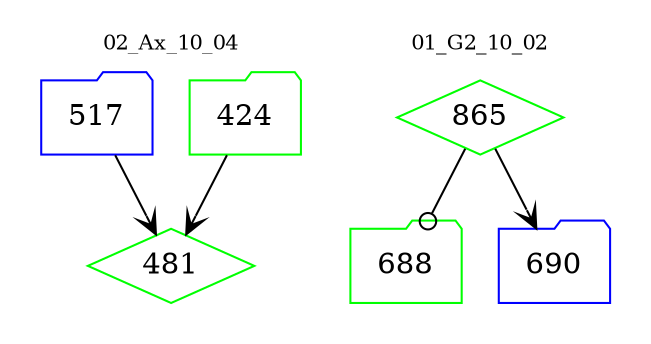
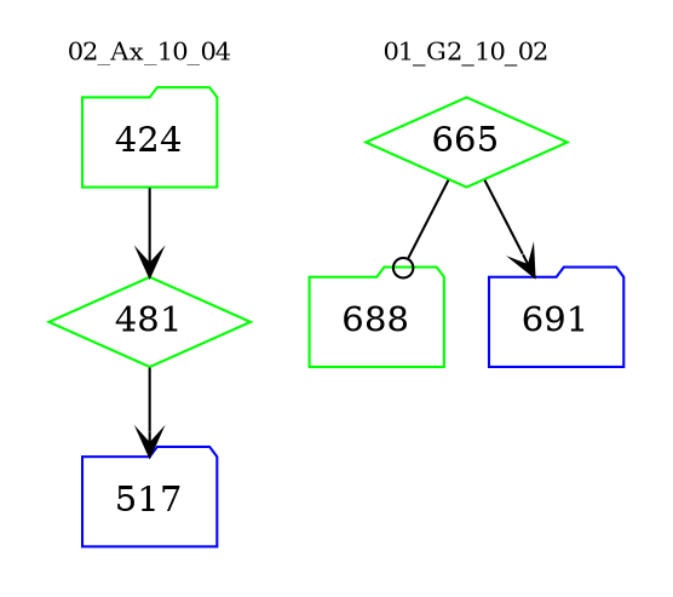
  digraph {
    node [color=green shape=folder]
    edge [arrowhead=vee color=black]
    n1 [label=424]
    n2 [label=481 shape=diamond]
    n3 [color=blue label=517]
    n4 [label=688]
-   n5 [label=865 shape=diamond]
-   n6 [color=blue label=690]
+   n5 [label=665 shape=diamond]
+   n6 [color=blue label=691]
    subgraph cluster_1 {
      color=white
      fontsize=10
      label="02_Ax_10_04"
      n1
      n2
      n3
    }
    subgraph cluster_2 {
      color=white
      fontsize=10
      label="01_G2_10_02"
      n4
      n5
      n6
    }
    n1 -> n2
-   n3 -> n2
+   n2 -> n3
    n5 -> n4 [arrowhead=odot]
    n5 -> n6
  }
